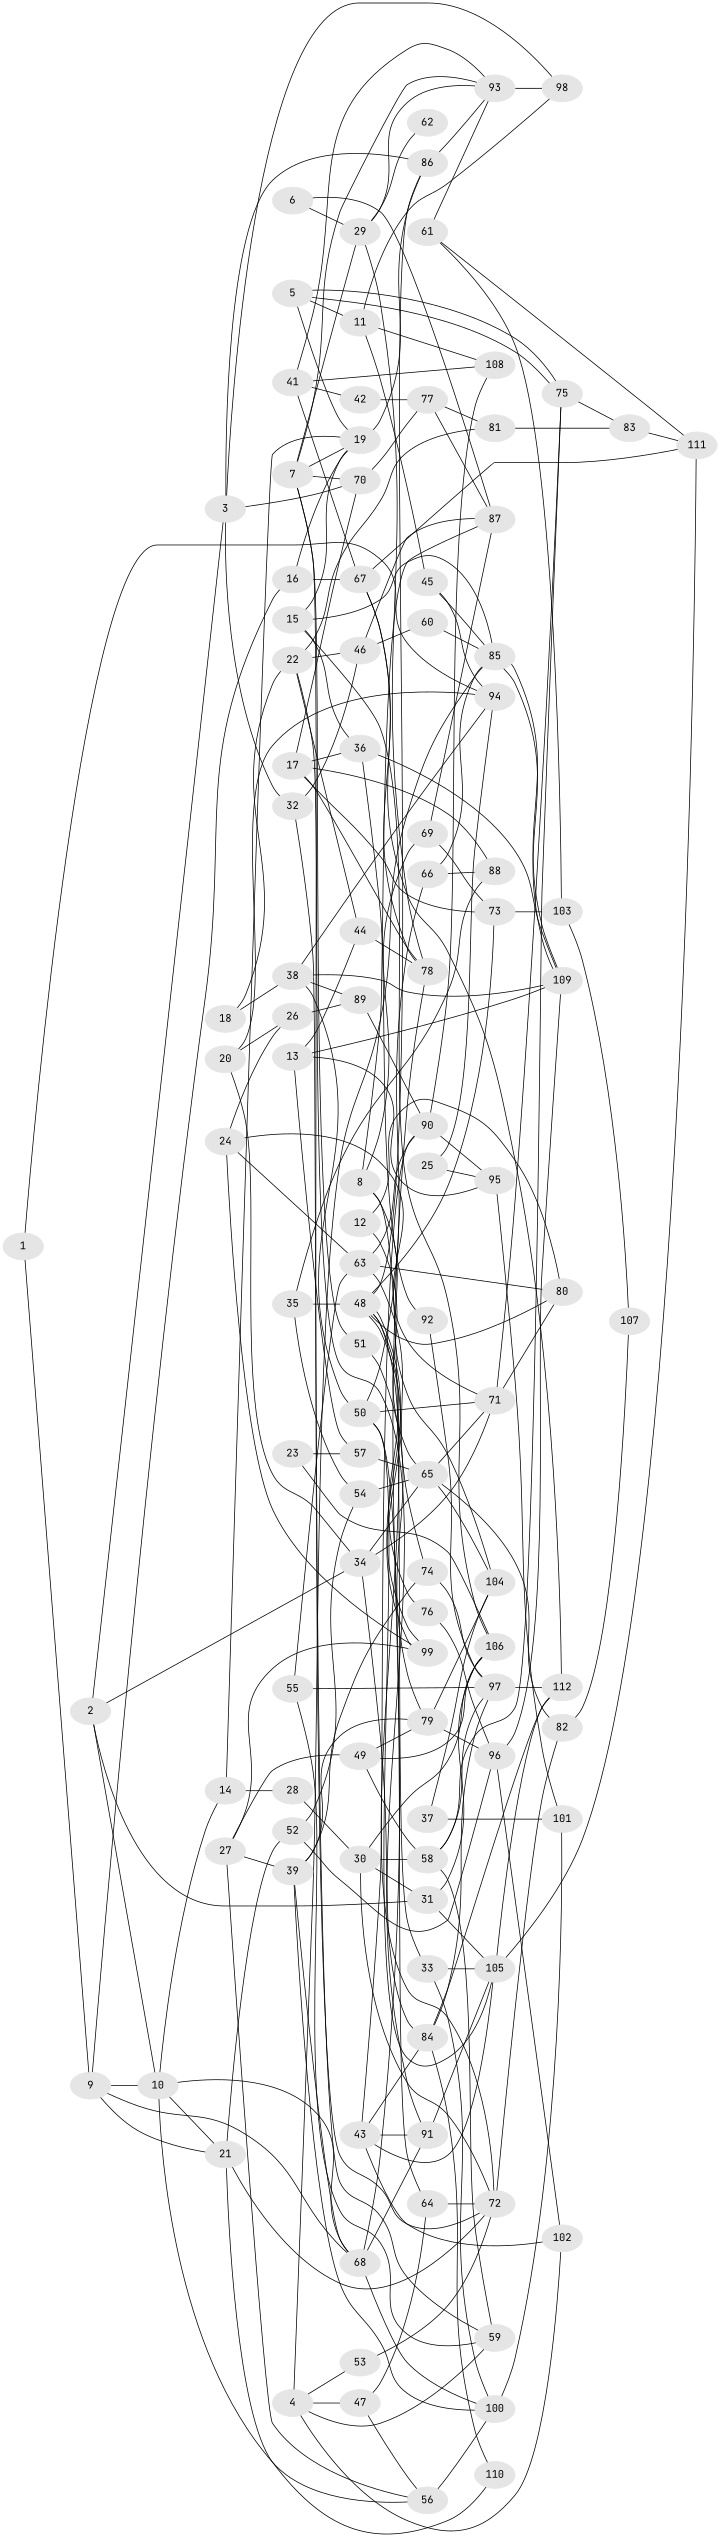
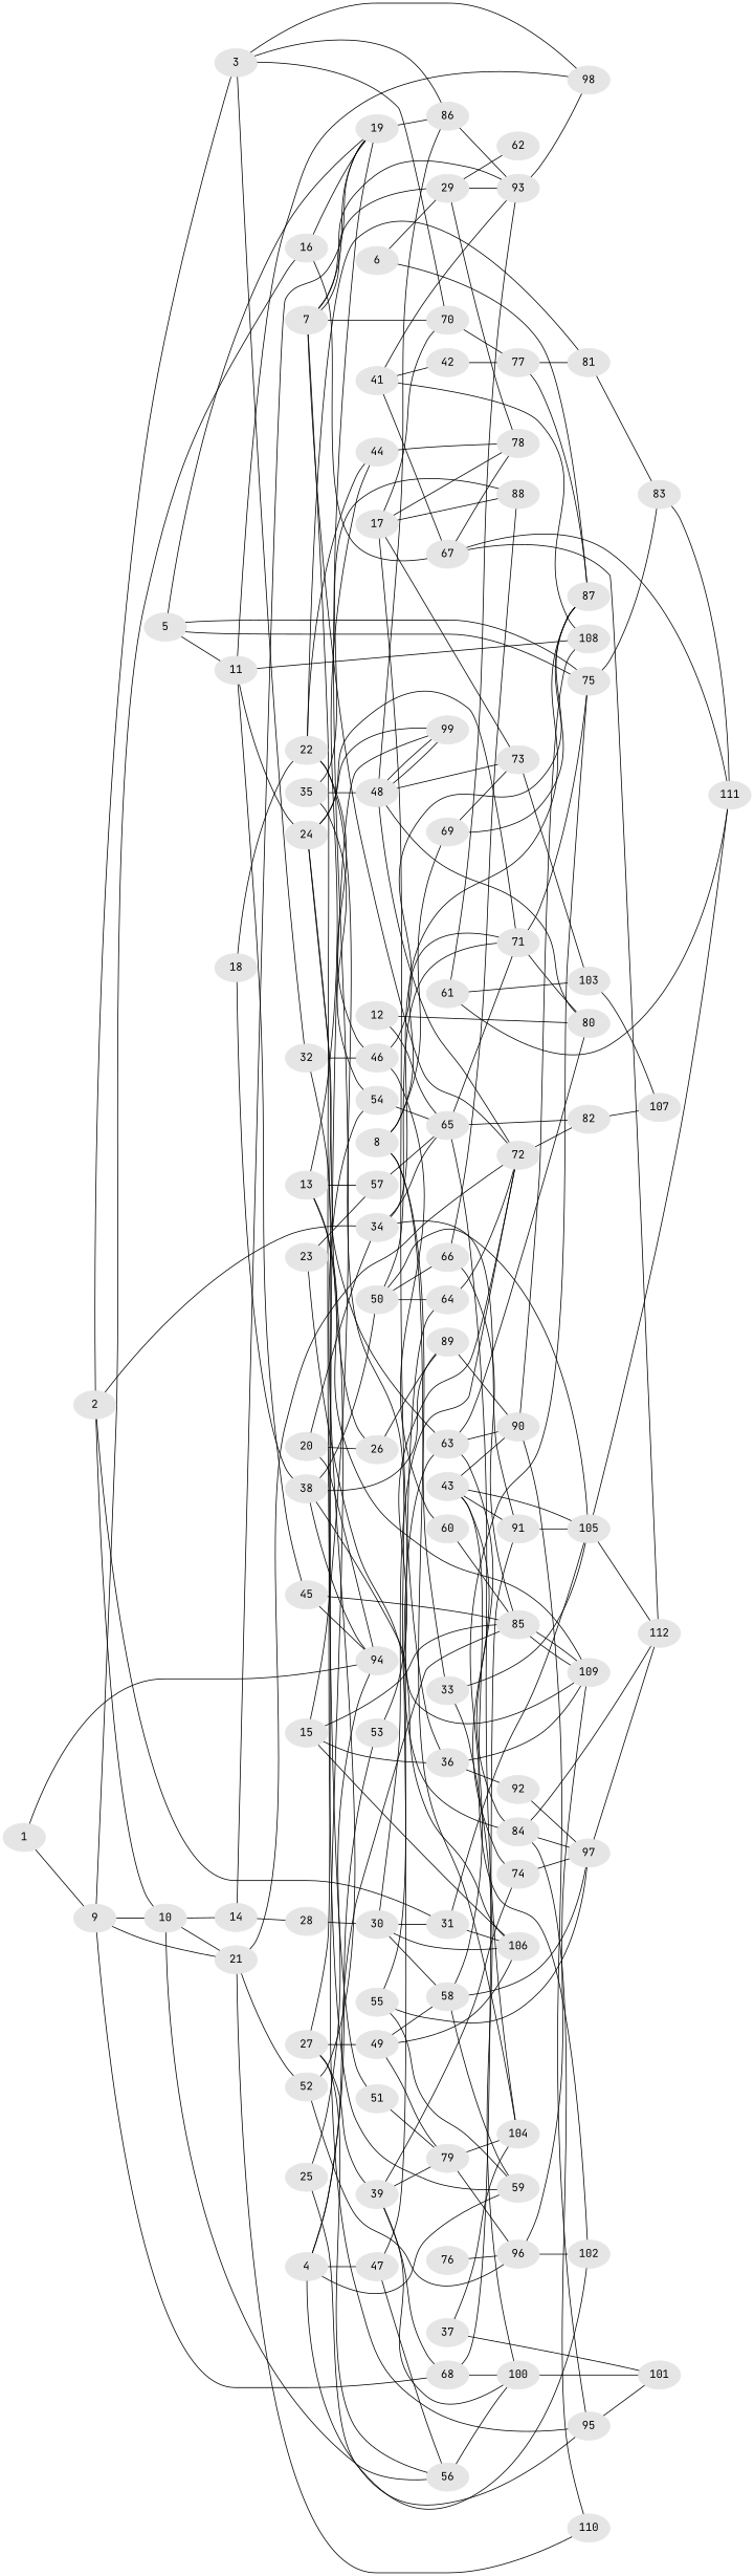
  graph {
    fontname="JetBrains Mono"
    rankdir=LR
    node [color=gray90 fontname="JetBrains Mono" style=filled]
    edge [fontname="JetBrains Mono"]
    1
    9
    94
    10
    16
    21
    68
    2
    3
    31
    34
    32
    70
    86
    98
    14
    56
    106
    105
    65
    71
    91
    59
    46
    77
    93
    4
    47
    53
    85
    102
    64
    72
    109
    5
    11
    19
    75
    24
    45
    108
    83
    6
    29
    87
    78
    62
    7
    51
    79
    82
    8
    33
    69
    104
    100
    73
    67
    52
    110
    28
    26
    63
    99
    12
    80
    13
    44
    57
    95
    101
    30
    15
    36
    92
    112
    111
    17
    88
    103
    18
    22
    38
    81
    84
    89
    50
    20
    54
    96
    60
    97
    23
    74
    90
    25
    27
    39
    49
    58
    35
    48
    76
    37
    66
    41
    42
    43
    55
    61
    107
    1 -- 9
    1 -- 94
    9 -- 10
    9 -- 16
    9 -- 21
    9 -- 68
    10 -- 21
-   10 -- 68
    10 -- 14
    10 -- 56
    16 -- 19
    16 -- 67
    21 -- 72
    21 -- 52
    21 -- 110
    68 -- 91
-   68 -- 78
    68 -- 100
    2 -- 10
    2 -- 3
    2 -- 31
    2 -- 34
    3 -- 32
    3 -- 70
    3 -- 86
    3 -- 98
    31 -- 106
    31 -- 105
    34 -- 65
    34 -- 71
    34 -- 91
    32 -- 59
    32 -- 46
    70 -- 77
    86 -- 93
    14 -- 19
    14 -- 28
    56 -- 100
    105 -- 112
    105 -- 111
    65 -- 71
    65 -- 82
    65 -- 104
    71 -- 75
    71 -- 80
    91 -- 105
    46 -- 87
    46 -- 60
    77 -- 87
    77 -- 81
    93 -- 98
    4 -- 59
    4 -- 47
    4 -- 53
    4 -- 85
    4 -- 102
    47 -- 56
    47 -- 64
    53 -- 72
    85 -- 109
    85 -- 109
    64 -- 72
    72 -- 82
    5 -- 11
    5 -- 19
    5 -- 75
    5 -- 75
    11 -- 98
+   11 -- 24
    11 -- 45
    11 -- 108
    19 -- 86
    75 -- 83
    24 -- 71
    24 -- 26
    24 -- 63
    24 -- 99
    45 -- 94
    45 -- 85
    83 -- 111
    6 -- 29
    6 -- 87
    29 -- 93
    29 -- 78
    29 -- 62
    7 -- 70
    7 -- 93
    7 -- 72
    7 -- 19
    7 -- 29
    7 -- 51
    51 -- 79
    79 -- 104
    79 -- 96
    82 -- 107
    8 -- 87
    8 -- 33
    8 -- 69
    8 -- 104
    33 -- 105
    33 -- 100
    69 -- 87
    69 -- 73
    100 -- 101
    73 -- 103
    67 -- 78
    67 -- 112
    67 -- 111
    52 -- 54
    52 -- 96
    28 -- 30
    26 -- 89
    63 -- 80
    63 -- 74
    63 -- 90
    12 -- 65
    12 -- 80
    13 -- 109
    13 -- 44
    13 -- 57
    13 -- 95
    44 -- 78
    57 -- 65
    95 -- 101
    30 -- 31
    30 -- 106
    30 -- 72
    30 -- 58
    15 -- 106
    15 -- 85
    15 -- 19
    15 -- 36
    36 -- 109
    36 -- 92
    92 -- 97
    17 -- 70
    17 -- 78
    17 -- 73
    17 -- 36
    17 -- 88
    103 -- 107
    18 -- 22
    18 -- 38
    22 -- 46
    22 -- 44
    22 -- 81
    22 -- 84
    38 -- 94
    38 -- 109
    38 -- 89
    38 -- 50
    81 -- 83
    84 -- 110
    84 -- 112
    84 -- 97
    89 -- 90
    50 -- 105
    50 -- 71
    50 -- 64
    50 -- 66
    20 -- 94
    20 -- 34
    20 -- 26
    54 -- 65
    96 -- 102
    96 -- 109
    60 -- 85
    97 -- 112
    23 -- 106
    23 -- 57
    74 -- 97
    90 -- 108
    90 -- 95
    25 -- 94
    25 -- 95
    27 -- 56
    27 -- 99
    27 -- 39
    27 -- 49
    39 -- 68
    39 -- 79
    39 -- 100
    39 -- 74
    49 -- 106
    49 -- 79
    49 -- 58
    58 -- 59
    58 -- 75
    58 -- 97
    35 -- 88
    35 -- 54
    35 -- 48
    48 -- 86
    48 -- 72
    48 -- 73
    48 -- 99
    48 -- 99
    48 -- 80
-   48 -- 76
    76 -- 96
    37 -- 104
    37 -- 101
    66 -- 85
    66 -- 88
    41 -- 93
    41 -- 108
    41 -- 67
    41 -- 42
    42 -- 77
    43 -- 105
    43 -- 91
    43 -- 102
    43 -- 84
    43 -- 90
    55 -- 59
    55 -- 63
    55 -- 97
    61 -- 93
    61 -- 111
    61 -- 103
  }
